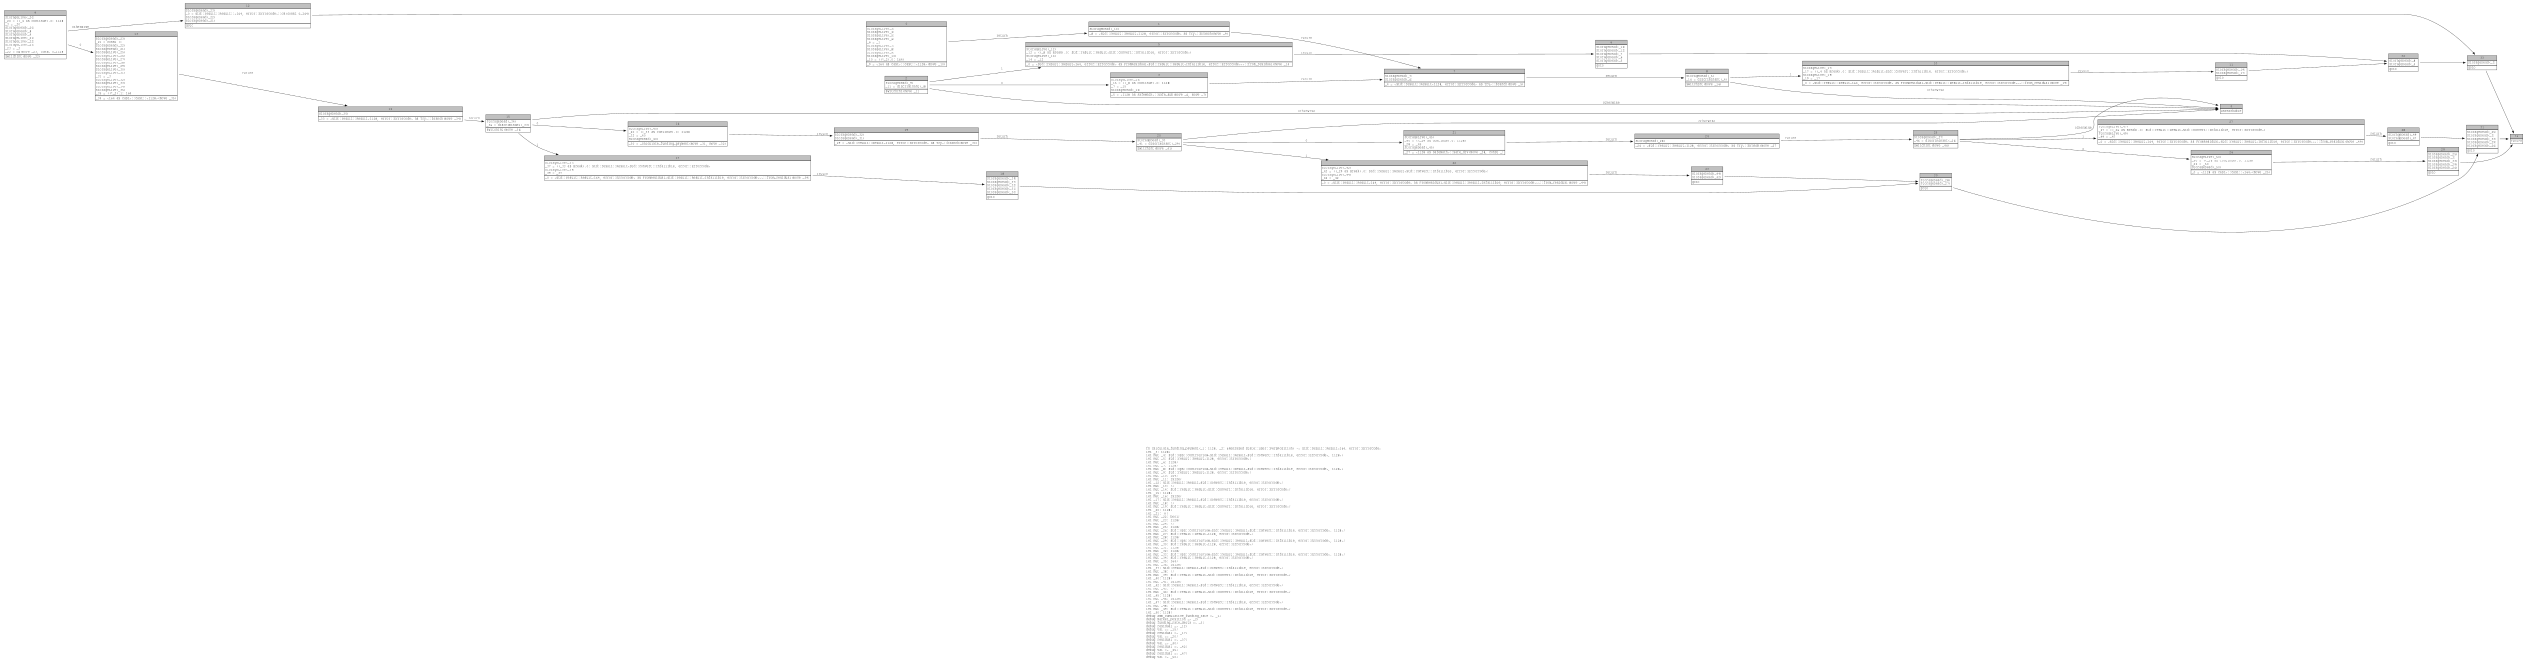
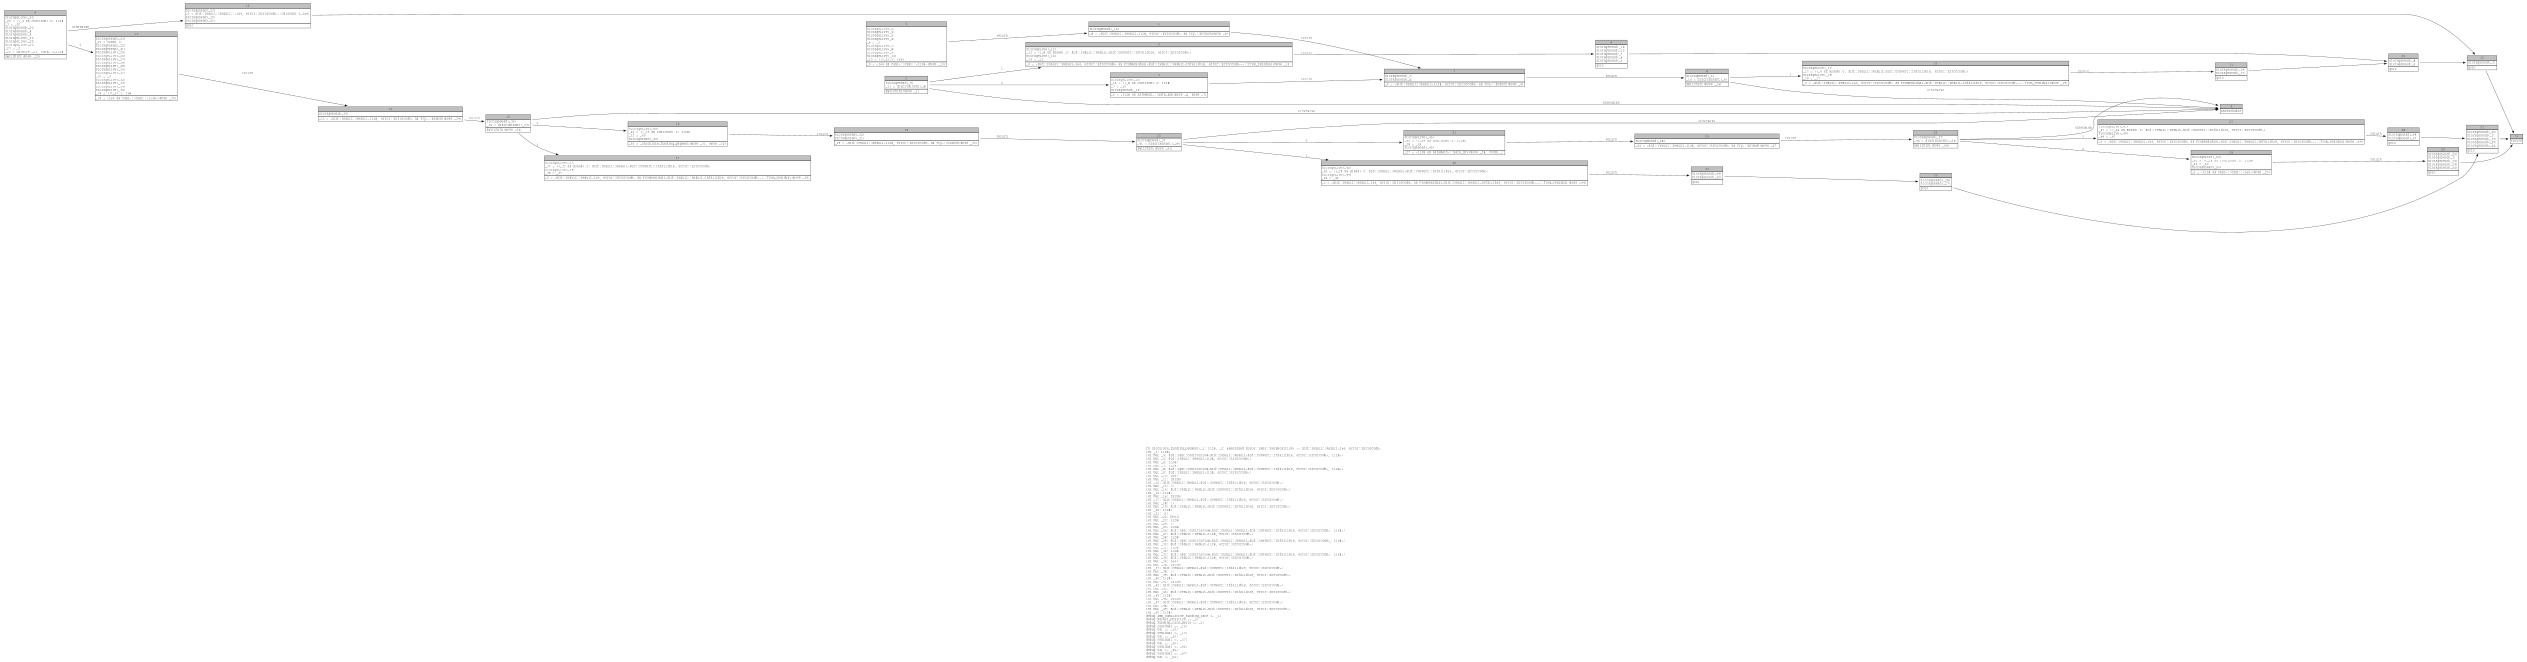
  digraph {
    fontname="Courier, monospace"
    label=<fn calculate_funding_payment(_1: i128, _2: &amp;ReErased state::user::PerpPosition) -&gt; std::result::Result&lt;i64, error::ErrorCode&gt;<br align="left"/>let _3: i128;<br align="left"/>let mut _4: std::ops::ControlFlow&lt;std::result::Result&lt;std::convert::Infallible, error::ErrorCode&gt;, i128&gt;;<br align="left"/>let mut _5: std::result::Result&lt;i128, error::ErrorCode&gt;;<br align="left"/>let mut _6: i128;<br align="left"/>let mut _7: i128;<br align="left"/>let mut _8: std::ops::ControlFlow&lt;std::result::Result&lt;std::convert::Infallible, error::ErrorCode&gt;, i128&gt;;<br align="left"/>let mut _9: std::result::Result&lt;i128, error::ErrorCode&gt;;<br align="left"/>let mut _10: i64;<br align="left"/>let mut _11: isize;<br align="left"/>let _12: std::result::Result&lt;std::convert::Infallible, error::ErrorCode&gt;;<br align="left"/>let mut _13: !;<br align="left"/>let mut _14: std::result::Result&lt;std::convert::Infallible, error::ErrorCode&gt;;<br align="left"/>let _15: i128;<br align="left"/>let mut _16: isize;<br align="left"/>let _17: std::result::Result&lt;std::convert::Infallible, error::ErrorCode&gt;;<br align="left"/>let mut _18: !;<br align="left"/>let mut _19: std::result::Result&lt;std::convert::Infallible, error::ErrorCode&gt;;<br align="left"/>let _20: i128;<br align="left"/>let _21: ();<br align="left"/>let mut _22: bool;<br align="left"/>let mut _23: i128;<br align="left"/>let mut _24: !;<br align="left"/>let mut _25: i128;<br align="left"/>let mut _26: std::ops::ControlFlow&lt;std::result::Result&lt;std::convert::Infallible, error::ErrorCode&gt;, i128&gt;;<br align="left"/>let mut _27: std::result::Result&lt;i128, error::ErrorCode&gt;;<br align="left"/>let mut _28: i128;<br align="left"/>let mut _29: std::ops::ControlFlow&lt;std::result::Result&lt;std::convert::Infallible, error::ErrorCode&gt;, i128&gt;;<br align="left"/>let mut _30: std::result::Result&lt;i128, error::ErrorCode&gt;;<br align="left"/>let mut _31: i128;<br align="left"/>let mut _32: i128;<br align="left"/>let mut _33: std::ops::ControlFlow&lt;std::result::Result&lt;std::convert::Infallible, error::ErrorCode&gt;, i128&gt;;<br align="left"/>let mut _34: std::result::Result&lt;i128, error::ErrorCode&gt;;<br align="left"/>let mut _35: i64;<br align="left"/>let mut _36: isize;<br align="left"/>let _37: std::result::Result&lt;std::convert::Infallible, error::ErrorCode&gt;;<br align="left"/>let mut _38: !;<br align="left"/>let mut _39: std::result::Result&lt;std::convert::Infallible, error::ErrorCode&gt;;<br align="left"/>let _40: i128;<br align="left"/>let mut _41: isize;<br align="left"/>let _42: std::result::Result&lt;std::convert::Infallible, error::ErrorCode&gt;;<br align="left"/>let mut _43: !;<br align="left"/>let mut _44: std::result::Result&lt;std::convert::Infallible, error::ErrorCode&gt;;<br align="left"/>let _45: i128;<br align="left"/>let mut _46: isize;<br align="left"/>let _47: std::result::Result&lt;std::convert::Infallible, error::ErrorCode&gt;;<br align="left"/>let mut _48: !;<br align="left"/>let mut _49: std::result::Result&lt;std::convert::Infallible, error::ErrorCode&gt;;<br align="left"/>let _50: i128;<br align="left"/>debug amm_cumulative_funding_rate =&gt; _1;<br align="left"/>debug market_position =&gt; _2;<br align="left"/>debug funding_rate_delta =&gt; _3;<br align="left"/>debug residual =&gt; _12;<br align="left"/>debug val =&gt; _15;<br align="left"/>debug residual =&gt; _17;<br align="left"/>debug val =&gt; _20;<br align="left"/>debug residual =&gt; _37;<br align="left"/>debug val =&gt; _40;<br align="left"/>debug residual =&gt; _42;<br align="left"/>debug val =&gt; _45;<br align="left"/>debug residual =&gt; _47;<br align="left"/>debug val =&gt; _50;<br align="left"/>>
    rankdir=LR
    node [fontname="Courier, monospace" shape=none]
    edge [fontname="Courier, monospace"]
    n1 [label=<<table border="0" cellborder="1" cellspacing="0"><tr><td bgcolor="gray" align="center" colspan="1">0</td></tr><tr><td align="left" balign="left">StorageLive(_3)<br/>StorageLive(_4)<br/>StorageLive(_5)<br/>StorageLive(_6)<br/>_6 = _1<br/>StorageLive(_7)<br/>StorageLive(_8)<br/>StorageLive(_9)<br/>StorageLive(_10)<br/>_10 = ((*_2).0: i64)<br/></td></tr><tr><td align="left">_9 = &lt;i64 as Cast&gt;::cast::&lt;i128&gt;(move _10)</td></tr></table>>]
    n2 [label=<<table border="0" cellborder="1" cellspacing="0"><tr><td bgcolor="gray" align="center" colspan="1">1</td></tr><tr><td align="left" balign="left">StorageDead(_10)<br/></td></tr><tr><td align="left">_8 = &lt;std::result::Result&lt;i128, error::ErrorCode&gt; as Try&gt;::branch(move _9)</td></tr></table>>]
    n3 [label=<<table border="0" cellborder="1" cellspacing="0"><tr><td bgcolor="gray" align="center" colspan="1">7</td></tr><tr><td align="left" balign="left">StorageDead(_7)<br/>StorageDead(_6)<br/></td></tr><tr><td align="left">_4 = &lt;std::result::Result&lt;i128, error::ErrorCode&gt; as Try&gt;::branch(move _5)</td></tr></table>>]
    n4 [label=<<table border="0" cellborder="1" cellspacing="0"><tr><td bgcolor="gray" align="center" colspan="1">2</td></tr><tr><td align="left" balign="left">StorageDead(_9)<br/>_11 = discriminant(_8)<br/></td></tr><tr><td align="left">switchInt(move _11)</td></tr></table>>]
    n5 [label=<<table border="0" cellborder="1" cellspacing="0"><tr><td bgcolor="gray" align="center" colspan="1">3</td></tr><tr><td align="left" balign="left">StorageLive(_15)<br/>_15 = ((_8 as Continue).0: i128)<br/>_7 = _15<br/>StorageDead(_15)<br/></td></tr><tr><td align="left">_5 = &lt;i128 as SafeMath&gt;::safe_sub(move _6, move _7)</td></tr></table>>]
    n6 [label=<<table border="0" cellborder="1" cellspacing="0"><tr><td bgcolor="gray" align="center" colspan="1">4</td></tr><tr><td align="left">unreachable</td></tr></table>>]
    n7 [label=<<table border="0" cellborder="1" cellspacing="0"><tr><td bgcolor="gray" align="center" colspan="1">5</td></tr><tr><td align="left" balign="left">StorageLive(_12)<br/>_12 = ((_8 as Break).0: std::result::Result&lt;std::convert::Infallible, error::ErrorCode&gt;)<br/>StorageLive(_14)<br/>_14 = _12<br/></td></tr><tr><td align="left">_0 = &lt;std::result::Result&lt;i64, error::ErrorCode&gt; as FromResidual&lt;std::result::Result&lt;Infallible, error::ErrorCode&gt;&gt;&gt;::from_residual(move _14)</td></tr></table>>]
    n8 [label=<<table border="0" cellborder="1" cellspacing="0"><tr><td bgcolor="gray" align="center" colspan="1">6</td></tr><tr><td align="left" balign="left">StorageDead(_14)<br/>StorageDead(_12)<br/>StorageDead(_7)<br/>StorageDead(_6)<br/>StorageDead(_5)<br/></td></tr><tr><td align="left">goto</td></tr></table>>]
    n9 [label=<<table border="0" cellborder="1" cellspacing="0"><tr><td bgcolor="gray" align="center" colspan="1">8</td></tr><tr><td align="left" balign="left">StorageDead(_5)<br/>_16 = discriminant(_4)<br/></td></tr><tr><td align="left">switchInt(move _16)</td></tr></table>>]
    n10 [label=<<table border="0" cellborder="1" cellspacing="0"><tr><td bgcolor="gray" align="center" colspan="1">32</td></tr><tr><td align="left" balign="left">StorageDead(_8)<br/>StorageDead(_4)<br/></td></tr><tr><td align="left">goto</td></tr></table>>]
    n11 [label=<<table border="0" cellborder="1" cellspacing="0"><tr><td bgcolor="gray" align="center" colspan="1">33</td></tr><tr><td align="left" balign="left">StorageDead(_3)<br/></td></tr><tr><td align="left">goto</td></tr></table>>]
    n12 [label=<<table border="0" cellborder="1" cellspacing="0"><tr><td bgcolor="gray" align="center" colspan="1">10</td></tr><tr><td align="left" balign="left">StorageLive(_17)<br/>_17 = ((_4 as Break).0: std::result::Result&lt;std::convert::Infallible, error::ErrorCode&gt;)<br/>StorageLive(_19)<br/>_19 = _17<br/></td></tr><tr><td align="left">_0 = &lt;std::result::Result&lt;i64, error::ErrorCode&gt; as FromResidual&lt;std::result::Result&lt;Infallible, error::ErrorCode&gt;&gt;&gt;::from_residual(move _19)</td></tr></table>>]
    n13 [label=<<table border="0" cellborder="1" cellspacing="0"><tr><td bgcolor="gray" align="center" colspan="1">9</td></tr><tr><td align="left" balign="left">StorageLive(_20)<br/>_20 = ((_4 as Continue).0: i128)<br/>_3 = _20<br/>StorageDead(_20)<br/>StorageDead(_8)<br/>StorageDead(_4)<br/>StorageLive(_21)<br/>StorageLive(_22)<br/>StorageLive(_23)<br/>_23 = _3<br/>_22 = Eq(move _23, const 0_i128)<br/></td></tr><tr><td align="left">switchInt(move _22)</td></tr></table>>]
    n14 [label=<<table border="0" cellborder="1" cellspacing="0"><tr><td bgcolor="gray" align="center" colspan="1">12</td></tr><tr><td align="left" balign="left">StorageDead(_23)<br/>_0 = std::result::Result::&lt;i64, error::ErrorCode&gt;::Ok(const 0_i64)<br/>StorageDead(_22)<br/>StorageDead(_21)<br/></td></tr><tr><td align="left">goto</td></tr></table>>]
    n15 [label=<<table border="0" cellborder="1" cellspacing="0"><tr><td bgcolor="gray" align="center" colspan="1">13</td></tr><tr><td align="left" balign="left">StorageDead(_23)<br/>_21 = const ()<br/>StorageDead(_22)<br/>StorageDead(_21)<br/>StorageLive(_25)<br/>StorageLive(_26)<br/>StorageLive(_27)<br/>StorageLive(_28)<br/>StorageLive(_29)<br/>StorageLive(_30)<br/>StorageLive(_31)<br/>_31 = _3<br/>StorageLive(_32)<br/>StorageLive(_33)<br/>StorageLive(_34)<br/>StorageLive(_35)<br/>_35 = ((*_2).1: i64)<br/></td></tr><tr><td align="left">_34 = &lt;i64 as Cast&gt;::cast::&lt;i128&gt;(move _35)</td></tr></table>>]
    n16 [label=<<table border="0" cellborder="1" cellspacing="0"><tr><td bgcolor="gray" align="center" colspan="1">11</td></tr><tr><td align="left" balign="left">StorageDead(_19)<br/>StorageDead(_17)<br/></td></tr><tr><td align="left">goto</td></tr></table>>]
    n17 [label=<<table border="0" cellborder="1" cellspacing="0"><tr><td bgcolor="gray" align="center" colspan="1">14</td></tr><tr><td align="left" balign="left">StorageDead(_35)<br/></td></tr><tr><td align="left">_33 = &lt;std::result::Result&lt;i128, error::ErrorCode&gt; as Try&gt;::branch(move _34)</td></tr></table>>]
    n18 [label=<<table border="0" cellborder="1" cellspacing="0"><tr><td bgcolor="gray" align="center" colspan="1">34</td></tr><tr><td align="left">return</td></tr></table>>]
    n19 [label=<<table border="0" cellborder="1" cellspacing="0"><tr><td bgcolor="gray" align="center" colspan="1">15</td></tr><tr><td align="left" balign="left">StorageDead(_34)<br/>_36 = discriminant(_33)<br/></td></tr><tr><td align="left">switchInt(move _36)</td></tr></table>>]
    n20 [label=<<table border="0" cellborder="1" cellspacing="0"><tr><td bgcolor="gray" align="center" colspan="1">16</td></tr><tr><td align="left" balign="left">StorageLive(_40)<br/>_40 = ((_33 as Continue).0: i128)<br/>_32 = _40<br/>StorageDead(_40)<br/></td></tr><tr><td align="left">_30 = _calculate_funding_payment(move _31, move _32)</td></tr></table>>]
    n21 [label=<<table border="0" cellborder="1" cellspacing="0"><tr><td bgcolor="gray" align="center" colspan="1">17</td></tr><tr><td align="left" balign="left">StorageLive(_37)<br/>_37 = ((_33 as Break).0: std::result::Result&lt;std::convert::Infallible, error::ErrorCode&gt;)<br/>StorageLive(_39)<br/>_39 = _37<br/></td></tr><tr><td align="left">_0 = &lt;std::result::Result&lt;i64, error::ErrorCode&gt; as FromResidual&lt;std::result::Result&lt;Infallible, error::ErrorCode&gt;&gt;&gt;::from_residual(move _39)</td></tr></table>>]
    n22 [label=<<table border="0" cellborder="1" cellspacing="0"><tr><td bgcolor="gray" align="center" colspan="1">19</td></tr><tr><td align="left" balign="left">StorageDead(_32)<br/>StorageDead(_31)<br/></td></tr><tr><td align="left">_29 = &lt;std::result::Result&lt;i128, error::ErrorCode&gt; as Try&gt;::branch(move _30)</td></tr></table>>]
-   n23 [label=<<table border="0" cellborder="1" cellspacing="0"><tr><td bgcolor="gray" align="center" colspan="1">18</td></tr><tr><td align="left" balign="left">StorageDead(_39)<br/>StorageDead(_37)<br/>StorageDead(_32)<br/>StorageDead(_31)<br/>StorageDead(_30)<br/></td></tr><tr><td align="left">goto</td></tr></table>>]
    n24 [label=<<table border="0" cellborder="1" cellspacing="0"><tr><td bgcolor="gray" align="center" colspan="1">20</td></tr><tr><td align="left" balign="left">StorageDead(_30)<br/>_41 = discriminant(_29)<br/></td></tr><tr><td align="left">switchInt(move _41)</td></tr></table>>]
    n25 [label=<<table border="0" cellborder="1" cellspacing="0"><tr><td bgcolor="gray" align="center" colspan="1">30</td></tr><tr><td align="left" balign="left">StorageDead(_28)<br/>StorageDead(_27)<br/></td></tr><tr><td align="left">goto</td></tr></table>>]
    n26 [label=<<table border="0" cellborder="1" cellspacing="0"><tr><td bgcolor="gray" align="center" colspan="1">31</td></tr><tr><td align="left" balign="left">StorageDead(_25)<br/>StorageDead(_3)<br/>StorageDead(_33)<br/>StorageDead(_29)<br/>StorageDead(_26)<br/></td></tr><tr><td align="left">goto</td></tr></table>>]
    n27 [label=<<table border="0" cellborder="1" cellspacing="0"><tr><td bgcolor="gray" align="center" colspan="1">21</td></tr><tr><td align="left" balign="left">StorageLive(_45)<br/>_45 = ((_29 as Continue).0: i128)<br/>_28 = _45<br/>StorageDead(_45)<br/></td></tr><tr><td align="left">_27 = &lt;i128 as SafeMath&gt;::safe_div(move _28, const _)</td></tr></table>>]
    n28 [label=<<table border="0" cellborder="1" cellspacing="0"><tr><td bgcolor="gray" align="center" colspan="1">22</td></tr><tr><td align="left" balign="left">StorageLive(_42)<br/>_42 = ((_29 as Break).0: std::result::Result&lt;std::convert::Infallible, error::ErrorCode&gt;)<br/>StorageLive(_44)<br/>_44 = _42<br/></td></tr><tr><td align="left">_0 = &lt;std::result::Result&lt;i64, error::ErrorCode&gt; as FromResidual&lt;std::result::Result&lt;Infallible, error::ErrorCode&gt;&gt;&gt;::from_residual(move _44)</td></tr></table>>]
    n29 [label=<<table border="0" cellborder="1" cellspacing="0"><tr><td bgcolor="gray" align="center" colspan="1">24</td></tr><tr><td align="left" balign="left">StorageDead(_28)<br/></td></tr><tr><td align="left">_26 = &lt;std::result::Result&lt;i128, error::ErrorCode&gt; as Try&gt;::branch(move _27)</td></tr></table>>]
    n30 [label=<<table border="0" cellborder="1" cellspacing="0"><tr><td bgcolor="gray" align="center" colspan="1">23</td></tr><tr><td align="left" balign="left">StorageDead(_44)<br/>StorageDead(_42)<br/></td></tr><tr><td align="left">goto</td></tr></table>>]
    n31 [label=<<table border="0" cellborder="1" cellspacing="0"><tr><td bgcolor="gray" align="center" colspan="1">25</td></tr><tr><td align="left" balign="left">StorageDead(_27)<br/>_46 = discriminant(_26)<br/></td></tr><tr><td align="left">switchInt(move _46)</td></tr></table>>]
    n32 [label=<<table border="0" cellborder="1" cellspacing="0"><tr><td bgcolor="gray" align="center" colspan="1">26</td></tr><tr><td align="left" balign="left">StorageLive(_50)<br/>_50 = ((_26 as Continue).0: i128)<br/>_25 = _50<br/>StorageDead(_50)<br/></td></tr><tr><td align="left">_0 = &lt;i128 as Cast&gt;::cast::&lt;i64&gt;(move _25)</td></tr></table>>]
    n33 [label=<<table border="0" cellborder="1" cellspacing="0"><tr><td bgcolor="gray" align="center" colspan="1">27</td></tr><tr><td align="left" balign="left">StorageLive(_47)<br/>_47 = ((_26 as Break).0: std::result::Result&lt;std::convert::Infallible, error::ErrorCode&gt;)<br/>StorageLive(_49)<br/>_49 = _47<br/></td></tr><tr><td align="left">_0 = &lt;std::result::Result&lt;i64, error::ErrorCode&gt; as FromResidual&lt;std::result::Result&lt;Infallible, error::ErrorCode&gt;&gt;&gt;::from_residual(move _49)</td></tr></table>>]
    n34 [label=<<table border="0" cellborder="1" cellspacing="0"><tr><td bgcolor="gray" align="center" colspan="1">29</td></tr><tr><td align="left" balign="left">StorageDead(_25)<br/>StorageDead(_3)<br/>StorageDead(_33)<br/>StorageDead(_29)<br/>StorageDead(_26)<br/></td></tr><tr><td align="left">goto</td></tr></table>>]
    n35 [label=<<table border="0" cellborder="1" cellspacing="0"><tr><td bgcolor="gray" align="center" colspan="1">28</td></tr><tr><td align="left" balign="left">StorageDead(_49)<br/>StorageDead(_47)<br/></td></tr><tr><td align="left">goto</td></tr></table>>]
    n1 -> n2 [label=return]
    n2 -> n3 [label=return]
    n3 -> n9 [label=return]
    n4 -> n5 [label=0]
    n4 -> n6 [label=otherwise]
    n4 -> n7 [label=1]
    n5 -> n3 [label=return]
    n7 -> n8 [label=return]
    n8 -> n10
    n9 -> n6 [label=otherwise]
    n9 -> n12 [label=1]
    n10 -> n11
    n11 -> n18
    n12 -> n16 [label=return]
    n13 -> n14 [label=otherwise]
    n13 -> n15 [label=0]
    n14 -> n11
    n15 -> n17 [label=return]
    n16 -> n10
    n17 -> n19 [label=return]
    n19 -> n6 [label=otherwise]
    n19 -> n20 [label=0]
    n19 -> n21 [label=1]
    n20 -> n22 [label=return]
-   n21 -> n23 [label=return]
    n22 -> n24 [label=return]
-   n23 -> n25
    n24 -> n6 [label=otherwise]
    n24 -> n27 [label=0]
    n24 -> n28 [label=1]
    n25 -> n26
    n26 -> n18
    n27 -> n29 [label=return]
    n28 -> n30 [label=return]
    n29 -> n31 [label=return]
    n30 -> n25
    n31 -> n6 [label=otherwise]
    n31 -> n32 [label=0]
    n31 -> n33 [label=1]
    n32 -> n34 [label=return]
    n33 -> n35 [label=return]
    n34 -> n18
    n35 -> n26
  }
